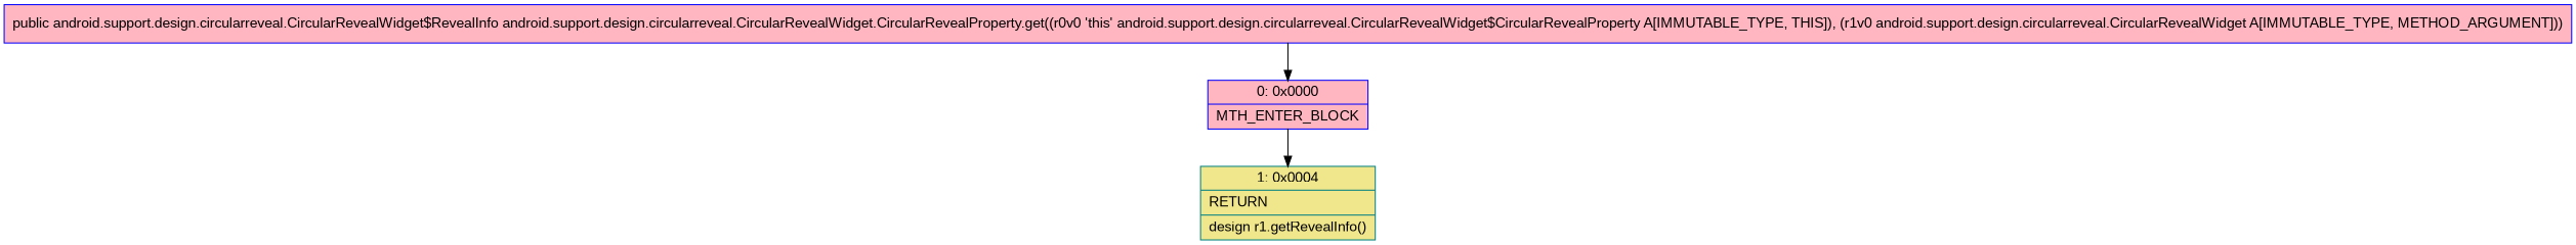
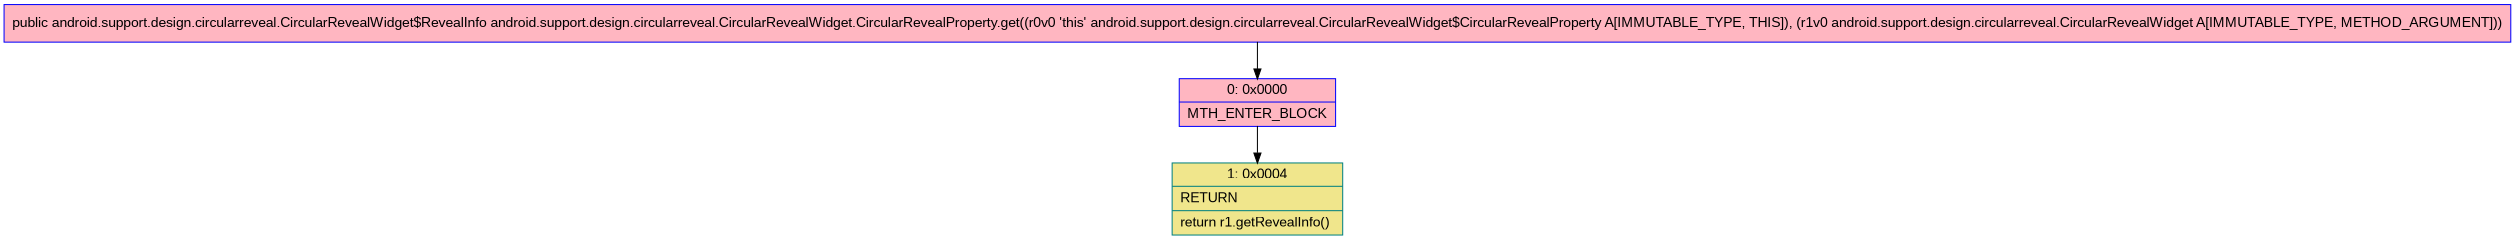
  digraph {
    fontname="Liberation Sans"
    node [shape=record style=filled fillcolor=lightpink color=blue fontname="Liberation Sans"]
    edge [fontname="Liberation Sans"]
    n1 [label="{0\:\ 0x0000|MTH_ENTER_BLOCK\l}"]
-   n2 [label="{1\:\ 0x0004|RETURN\l|design r1.getRevealInfo()\l}" fillcolor=khaki color=teal]
+   n2 [label="{1\:\ 0x0004|RETURN\l|return r1.getRevealInfo()\l}" fillcolor=khaki color=teal]
    n3 [label="{public android.support.design.circularreveal.CircularRevealWidget$RevealInfo android.support.design.circularreveal.CircularRevealWidget.CircularRevealProperty.get((r0v0 'this' android.support.design.circularreveal.CircularRevealWidget$CircularRevealProperty A[IMMUTABLE_TYPE, THIS]), (r1v0 android.support.design.circularreveal.CircularRevealWidget A[IMMUTABLE_TYPE, METHOD_ARGUMENT])) }"]
    n1 -> n2
    n3 -> n1
  }
